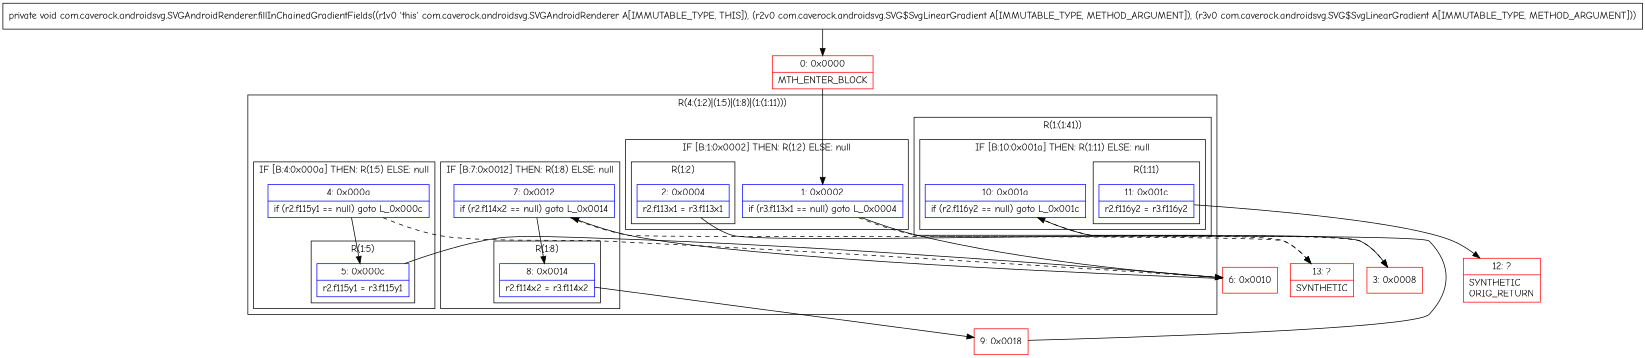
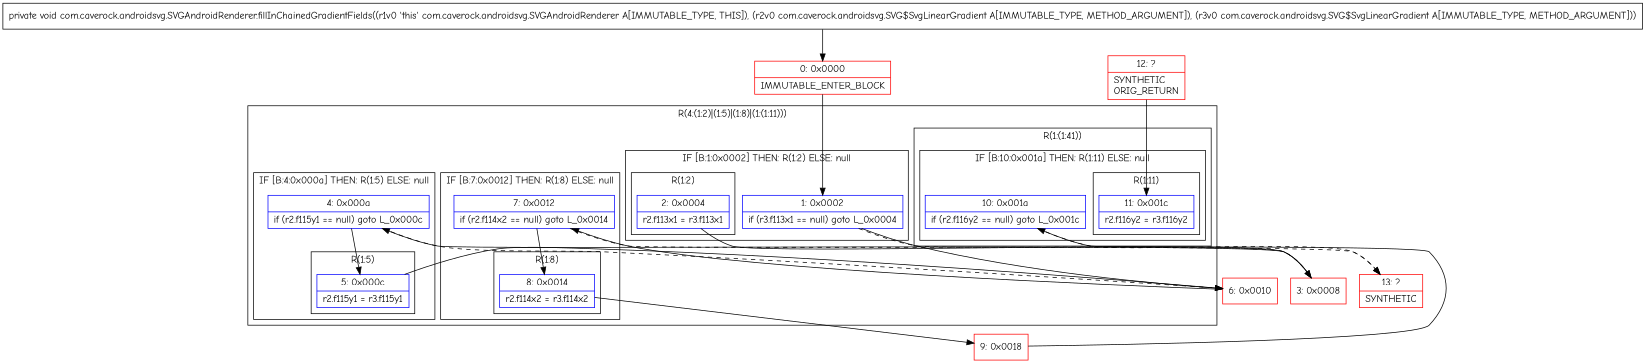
  digraph {
    fontname="Comic Neue"
    node [color=blue fontname="Comic Neue" shape=record]
    edge [fontname="Comic Neue"]
    n1 [label="{2\:\ 0x0004|r2.f113x1 = r3.f113x1\l}"]
    n2 [label="{1\:\ 0x0002|if (r3.f113x1 == null) goto L_0x0004\l}"]
    n3 [label="{5\:\ 0x000c|r2.f115y1 = r3.f115y1\l}"]
    n4 [label="{4\:\ 0x000a|if (r2.f115y1 == null) goto L_0x000c\l}"]
    n5 [label="{8\:\ 0x0014|r2.f114x2 = r3.f114x2\l}"]
    n6 [label="{7\:\ 0x0012|if (r2.f114x2 == null) goto L_0x0014\l}"]
    n7 [label="{11\:\ 0x001c|r2.f116y2 = r3.f116y2\l}"]
    n8 [label="{10\:\ 0x001a|if (r2.f116y2 == null) goto L_0x001c\l}"]
    n9 [color=red label="{3\:\ 0x0008}"]
    n10 [color=red label="{6\:\ 0x0010}"]
    n11 [color=red label="{9\:\ 0x0018}"]
    n12 [color=red label="{13\:\ ?|SYNTHETIC\l}"]
    n13 [color=red label="{12\:\ ?|SYNTHETIC\lORIG_RETURN\l}"]
-   n14 [color=red label="{0\:\ 0x0000|MTH_ENTER_BLOCK\l}"]
+   n14 [color=red label="{0\:\ 0x0000|IMMUTABLE_ENTER_BLOCK\l}"]
    n15 [label="{private void com.caverock.androidsvg.SVGAndroidRenderer.fillInChainedGradientFields((r1v0 'this' com.caverock.androidsvg.SVGAndroidRenderer A[IMMUTABLE_TYPE, THIS]), (r2v0 com.caverock.androidsvg.SVG$SvgLinearGradient A[IMMUTABLE_TYPE, METHOD_ARGUMENT]), (r3v0 com.caverock.androidsvg.SVG$SvgLinearGradient A[IMMUTABLE_TYPE, METHOD_ARGUMENT])) }" color=""]
    subgraph cluster_1 {
      label="R(4:(1:2)|(1:5)|(1:8)|(1:(1:11)))"
      subgraph cluster_2 {
        label="IF [B:1:0x0002] THEN: R(1:2) ELSE: null"
        n2
        subgraph cluster_3 {
          label="R(1:2)"
          n1
        }
      }
      subgraph cluster_4 {
        label="IF [B:4:0x000a] THEN: R(1:5) ELSE: null"
        n4
        subgraph cluster_5 {
          label="R(1:5)"
          n3
        }
      }
      subgraph cluster_6 {
        label="IF [B:7:0x0012] THEN: R(1:8) ELSE: null"
        n6
        subgraph cluster_7 {
          label="R(1:8)"
          n5
        }
      }
      subgraph cluster_8 {
        label="R(1:(1:41))"
        subgraph cluster_9 {
          label="IF [B:10:0x001a] THEN: R(1:11) ELSE: null"
          n8
          subgraph cluster_10 {
            label="R(1:11)"
            n7
          }
        }
      }
    }
    n1 -> n9
    n2 -> n9 [style=dashed]
    n2 -> n10
    n3 -> n10
    n4 -> n3
    n4 -> n10 [style=dashed]
    n5 -> n11
    n6 -> n5
    n6 -> n12 [style=dashed]
-   n7 -> n13
+   n13 -> n7
    n8 -> n12 [style=dashed]
+   n9 -> n4
    n10 -> n6
    n11 -> n8
    n14 -> n2
    n15 -> n14
  }
